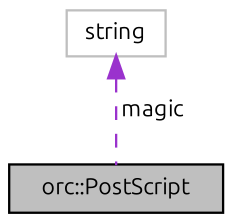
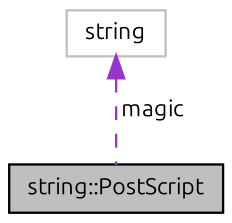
  digraph {
    fontname=Ubuntu
    node [fontname=Ubuntu fontsize=10 shape=record style=filled]
-   n1 [color=black fillcolor=grey75 fontcolor=black height=0.2 label="orc::PostScript" width=0.4]
+   n1 [color=black fillcolor=grey75 fontcolor=black height=0.2 label="string::PostScript" width=0.4]
    n2 [color=grey75 fillcolor=white height=0.2 label=string width=0.4]
    n2 -> n1 [color=darkorchid3 dir=back fontname=Ubuntu fontsize=10 label=" magic" labelfontname=Helvetica labelfontsize=10 style=dashed]
  }
